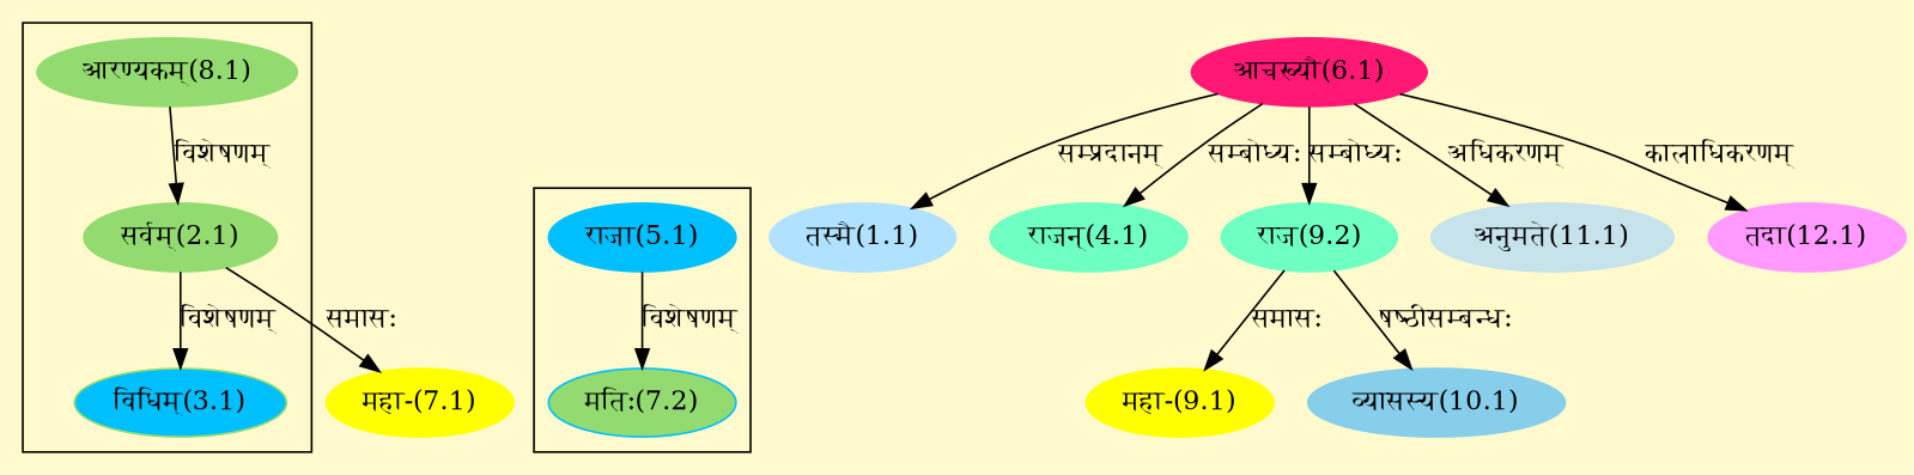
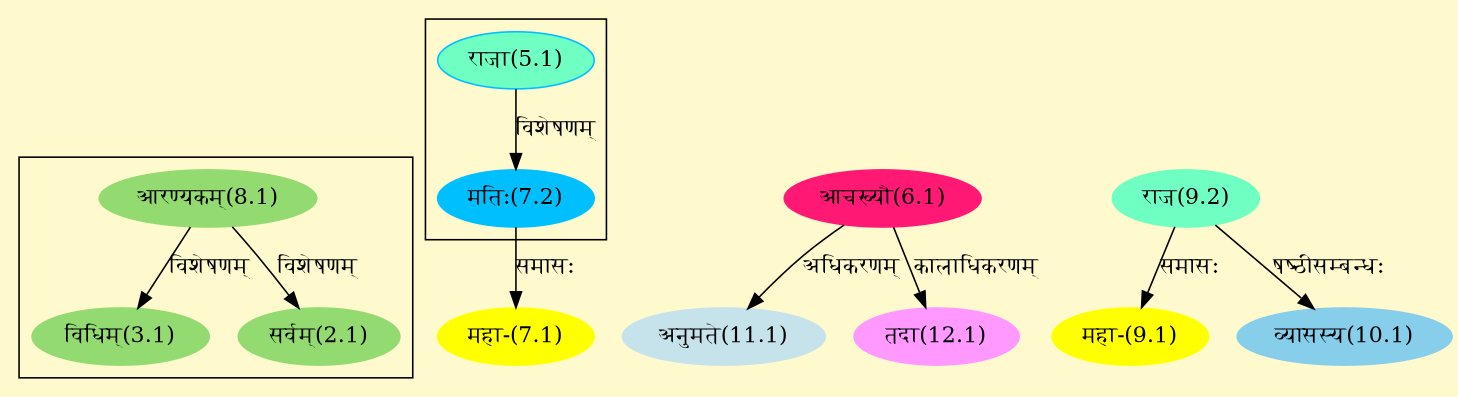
  digraph {
    bgcolor=lemonchiffon1
    compound=true
    rankdir=BT
    node [color="#93DB70" style=filled]
    edge [dir=back]
    n1 [label="सर्वम्(2.1)"]
    n2 [label="आरण्यकम्(8.1)"]
-   n3 [label="विधिम्(3.1)" fillcolor="#00BFFF"]
-   n4 [color="#00BFFF" label="मतिः(7.2)" fillcolor="#93DB70"]
-   n5 [color="#00BFFF" label="राजा(5.1)"]
+   n3 [label="विधिम्(3.1)"]
+   n4 [color="#00BFFF" label="मतिः(7.2)"]
+   n5 [color="#00BFFF" label="राजा(5.1)" fillcolor="#6FFFC3"]
    n6 [color="#FF1975" label="आचख्यौ(6.1)"]
-   n7 [color="#B0E2FF" label="तस्मै(1.1)"]
-   n8 [color="#6FFFC3" label="राजन्(4.1)"]
    n9 [color="#FFFF00" label="महा-(7.1)"]
    n10 [color="#FFFF00" label="महा-(9.1)"]
    n11 [color="#6FFFC3" label="राज(9.2)"]
    n12 [color="#87CEEB" label="व्यासस्य(10.1)"]
    n13 [color="#C6E2EB" label="अनुमते(11.1)"]
    n14 [color="#FF99FF" label="तदा(12.1)"]
    subgraph cluster_1 {
      n1
      n2
      n3
    }
    subgraph cluster_2 {
      n4
      n5
    }
    n1 -> n2 [label="विशेषणम्"]
-   n3 -> n1 [label="विशेषणम्"]
+   n3 -> n2 [label="विशेषणम्"]
    n4 -> n5 [label="विशेषणम्"]
-   n7 -> n6 [label="सम्प्रदानम्"]
-   n8 -> n6 [label="सम्बोध्यः"]
-   n9 -> n1 [label="समासः"]
+   n9 -> n4 [label="समासः"]
    n10 -> n11 [label="समासः"]
-   n11 -> n6 [label="सम्बोध्यः"]
    n12 -> n11 [label="षष्ठीसम्बन्धः"]
    n13 -> n6 [label="अधिकरणम्"]
    n14 -> n6 [label="कालाधिकरणम्"]
  }
